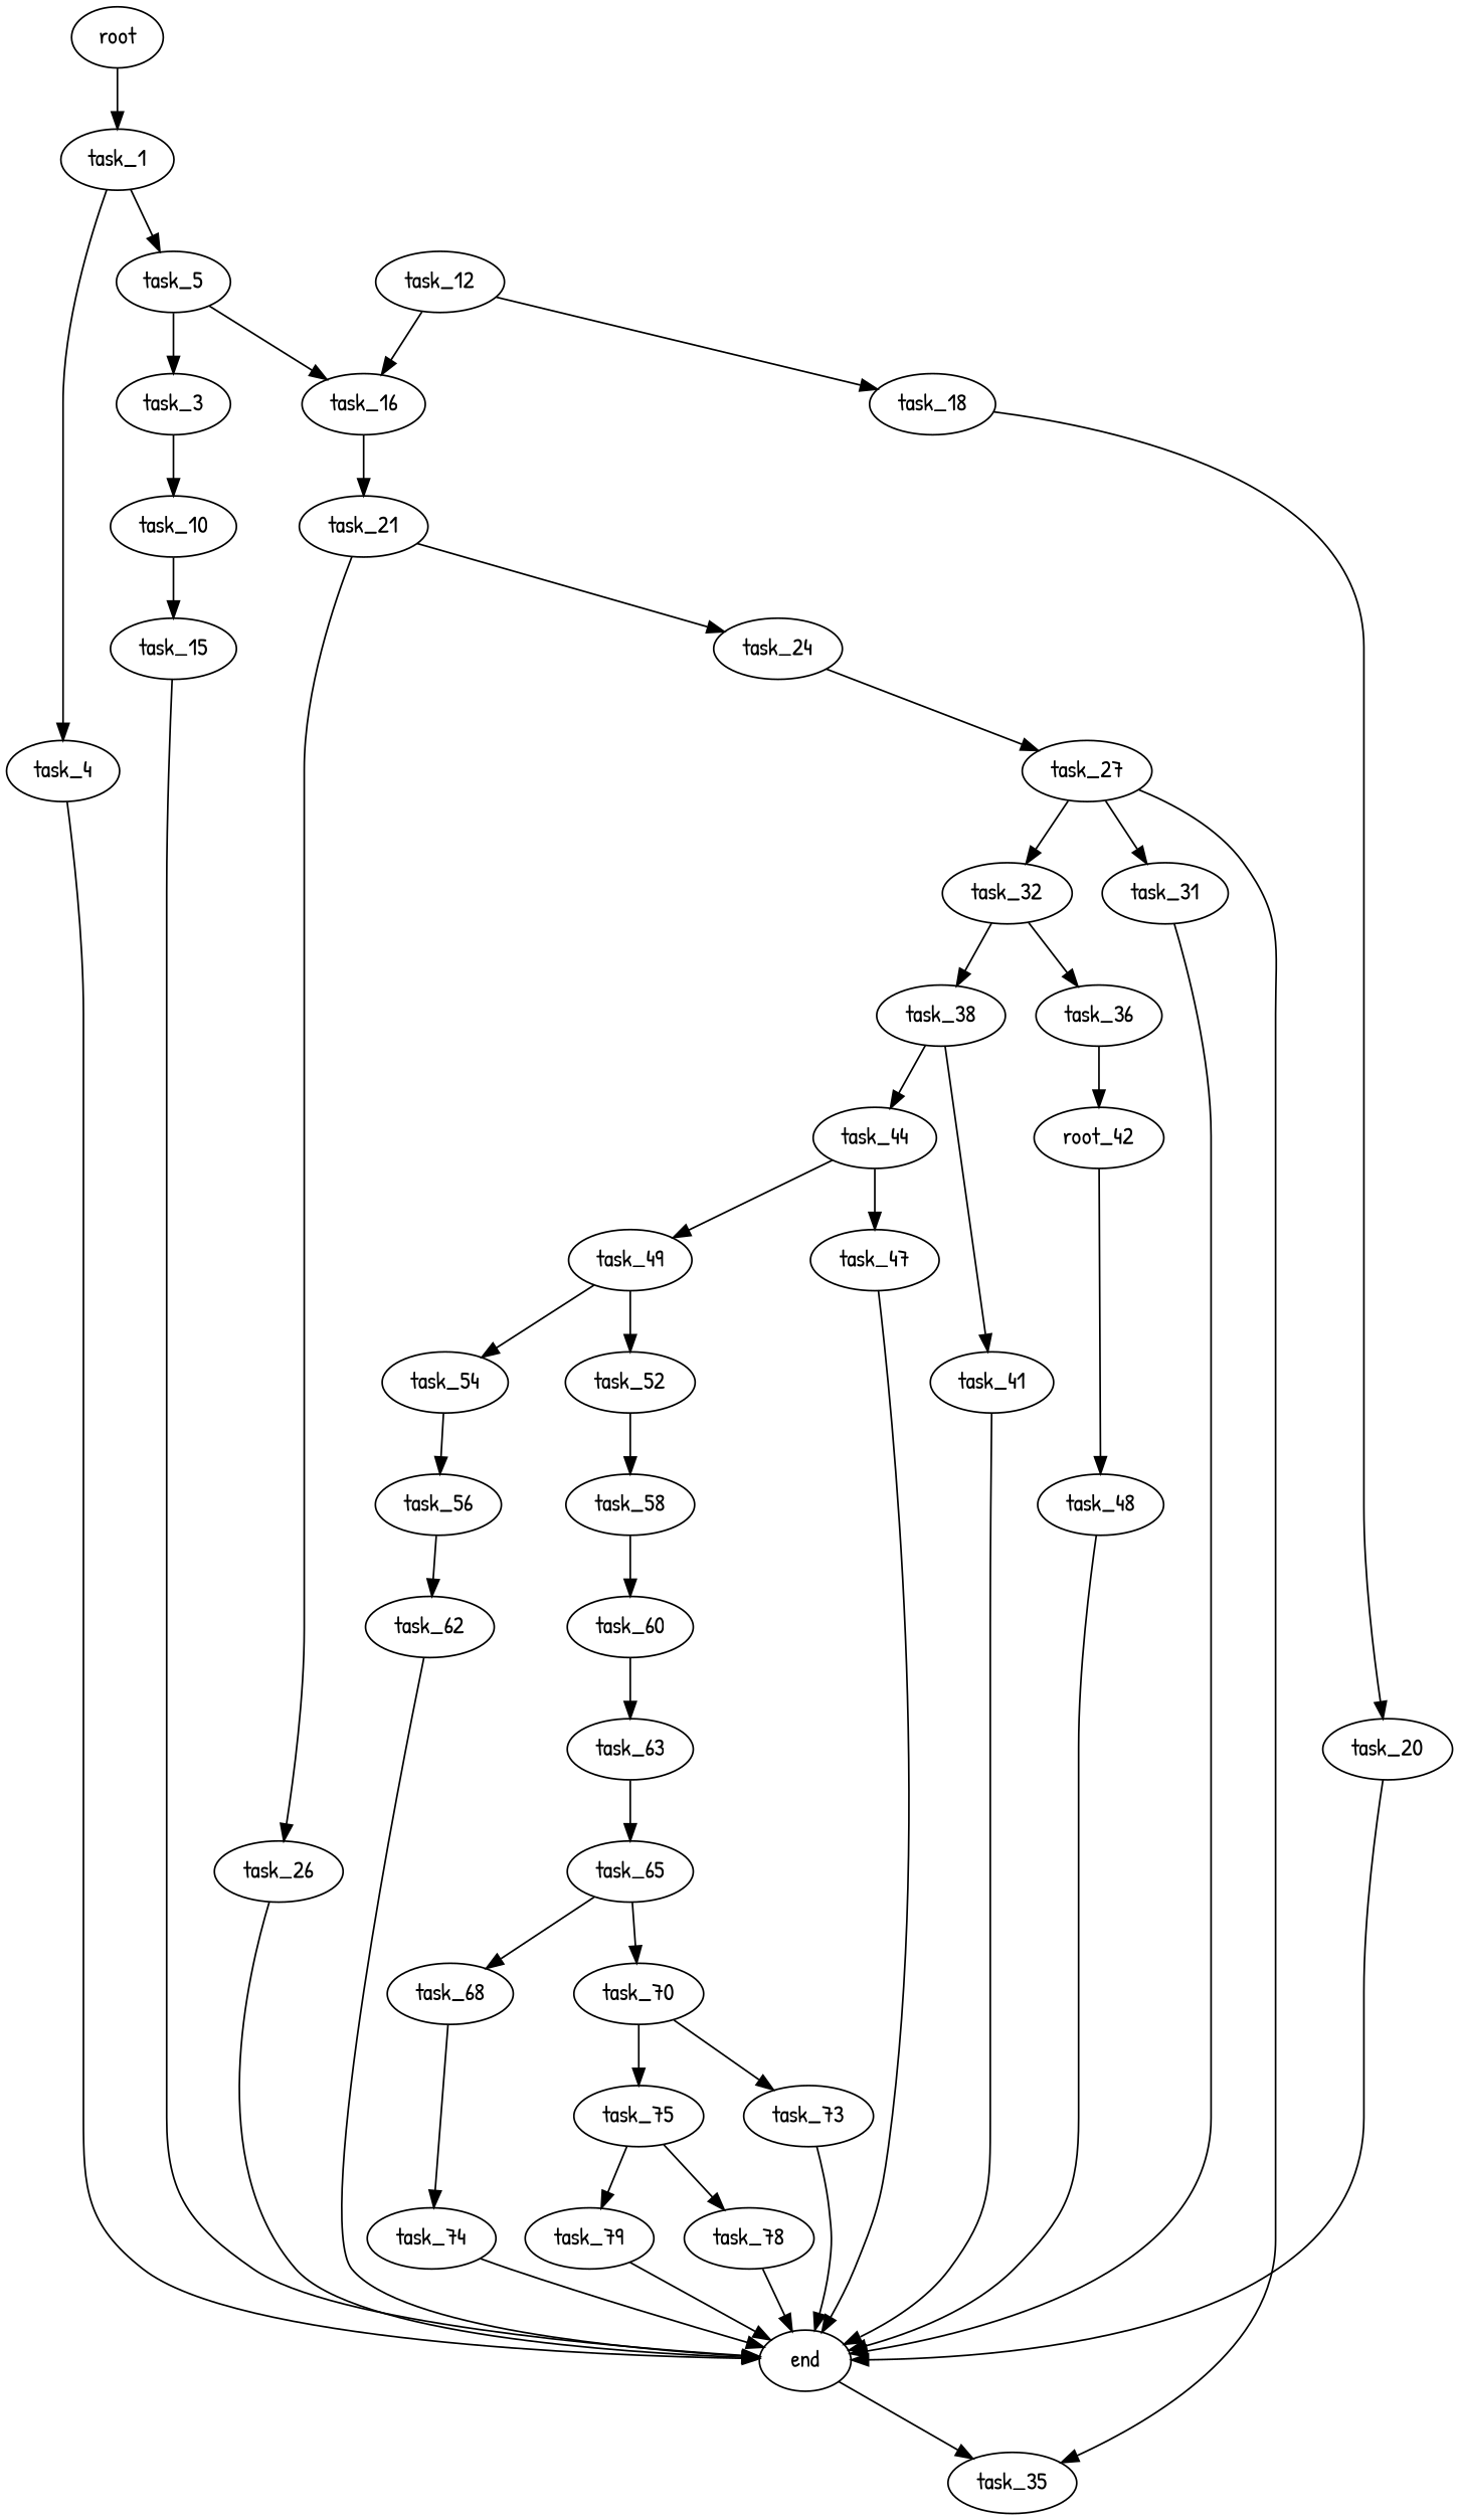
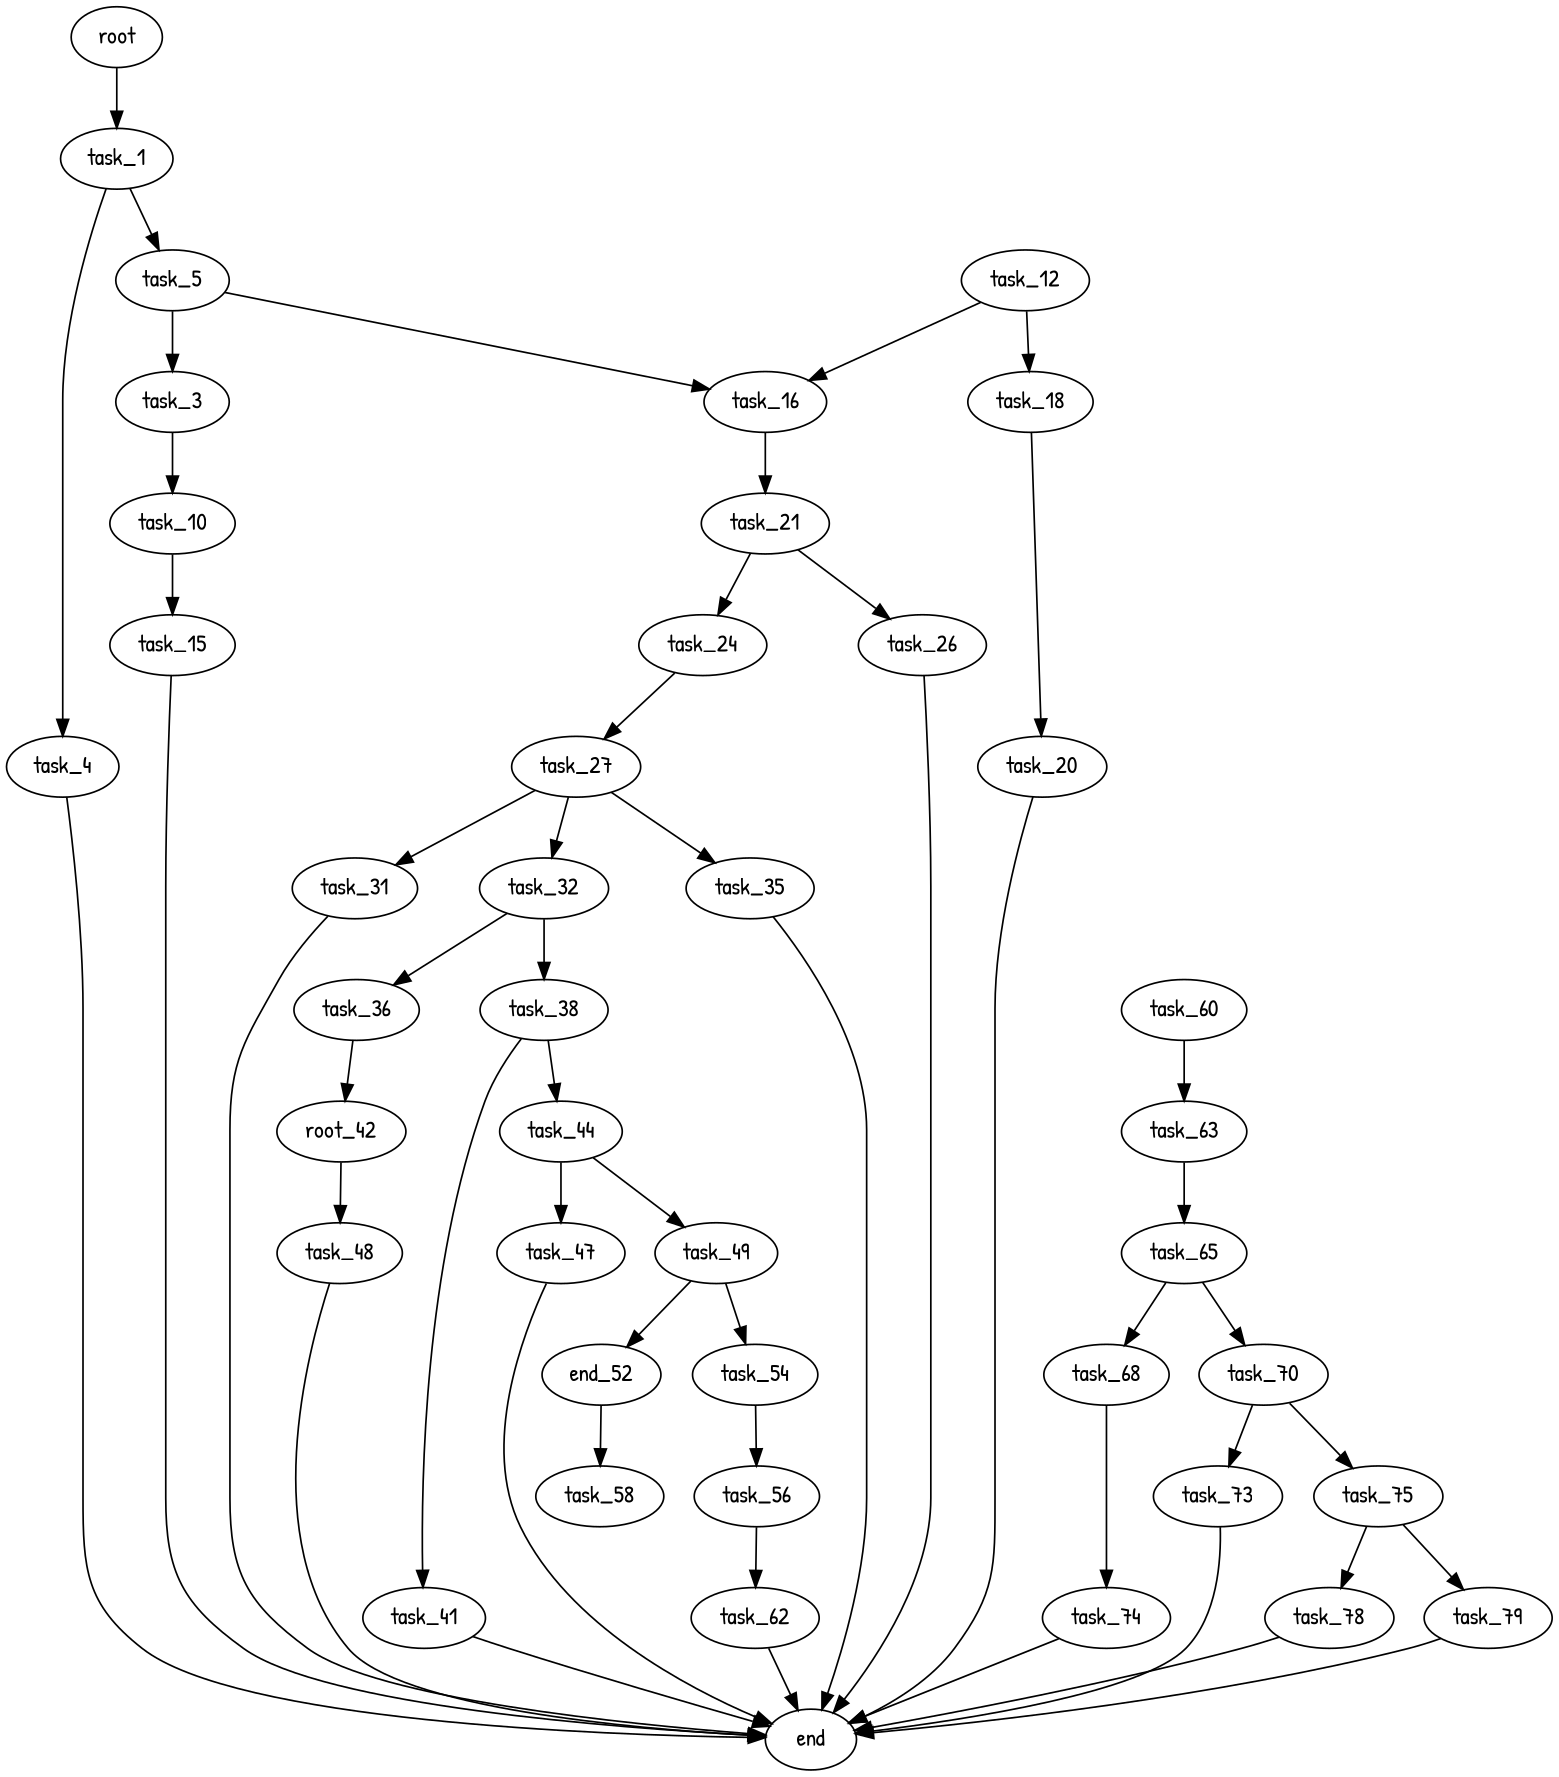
  digraph {
    fontname="Patrick Hand"
    node [fontname="Patrick Hand"]
    edge [fontname="Patrick Hand"]
    root
    task_1
    task_4
    task_5
    end
    n6 [label=task_3]
    task_16
    task_10
    task_12
    task_18
    task_15
    task_21
    task_20
    task_24
    task_26
    task_27
    task_31
    task_32
    task_35
    task_36
    task_38
    n22 [label=root_42]
    task_41
    task_44
    task_48
    task_47
    task_49
-   task_52
+   task_52 [label=end_52]
    task_54
    task_58
    task_56
    task_60
    task_62
    task_63
    task_65
    task_68
    task_70
    task_74
    task_73
    task_75
    task_78
    task_79
    root -> task_1
    task_1 -> task_4
    task_1 -> task_5
    task_4 -> end
    task_5 -> n6
    task_5 -> task_16
    n6 -> task_10
    task_16 -> task_21
    task_10 -> task_15
    task_12 -> task_16
    task_12 -> task_18
    task_18 -> task_20
    task_15 -> end
    task_21 -> task_24
    task_21 -> task_26
    task_20 -> end
    task_24 -> task_27
    task_26 -> end
    task_27 -> task_31
    task_27 -> task_32
    task_27 -> task_35
    task_31 -> end
    task_32 -> task_36
    task_32 -> task_38
-   end -> task_35
+   task_35 -> end
    task_36 -> n22
    task_38 -> task_41
    task_38 -> task_44
    n22 -> task_48
    task_41 -> end
    task_44 -> task_47
    task_44 -> task_49
    task_48 -> end
    task_47 -> end
    task_49 -> task_52
    task_49 -> task_54
    task_52 -> task_58
    task_54 -> task_56
-   task_58 -> task_60
    task_56 -> task_62
    task_60 -> task_63
    task_62 -> end
    task_63 -> task_65
    task_65 -> task_68
    task_65 -> task_70
    task_68 -> task_74
    task_70 -> task_73
    task_70 -> task_75
    task_74 -> end
    task_73 -> end
    task_75 -> task_78
    task_75 -> task_79
    task_78 -> end
    task_79 -> end
  }
